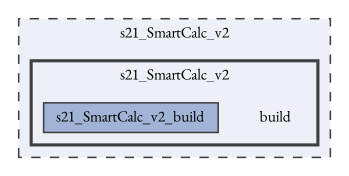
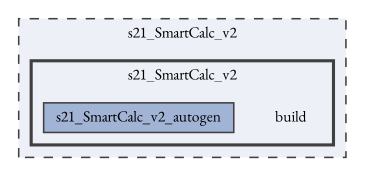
  digraph {
    compound=true
    fontname="EB Garamond"
    node [fontname="EB Garamond" fontsize=10]
    n1 [height=0.2 label=build shape=plaintext width=0.4]
-   n2 [color=grey25 fillcolor="#a2b4d6" height=0.2 label=s21_SmartCalc_v2_build shape=box style=filled width=0.4]
+   n2 [color=grey25 fillcolor="#a2b4d6" height=0.2 label=s21_SmartCalc_v2_autogen shape=box style=filled width=0.4]
    subgraph cluster_1 {
      bgcolor="#edf0f7"
      fontsize=10
      label=s21_SmartCalc_v2
      pencolor=grey25
      style="filled,dashed"
      subgraph cluster_2 {
        bgcolor="#edf0f7"
        fontsize=10
        pencolor=grey25
        style="filled,bold"
        n1
        n2
      }
    }
  }
